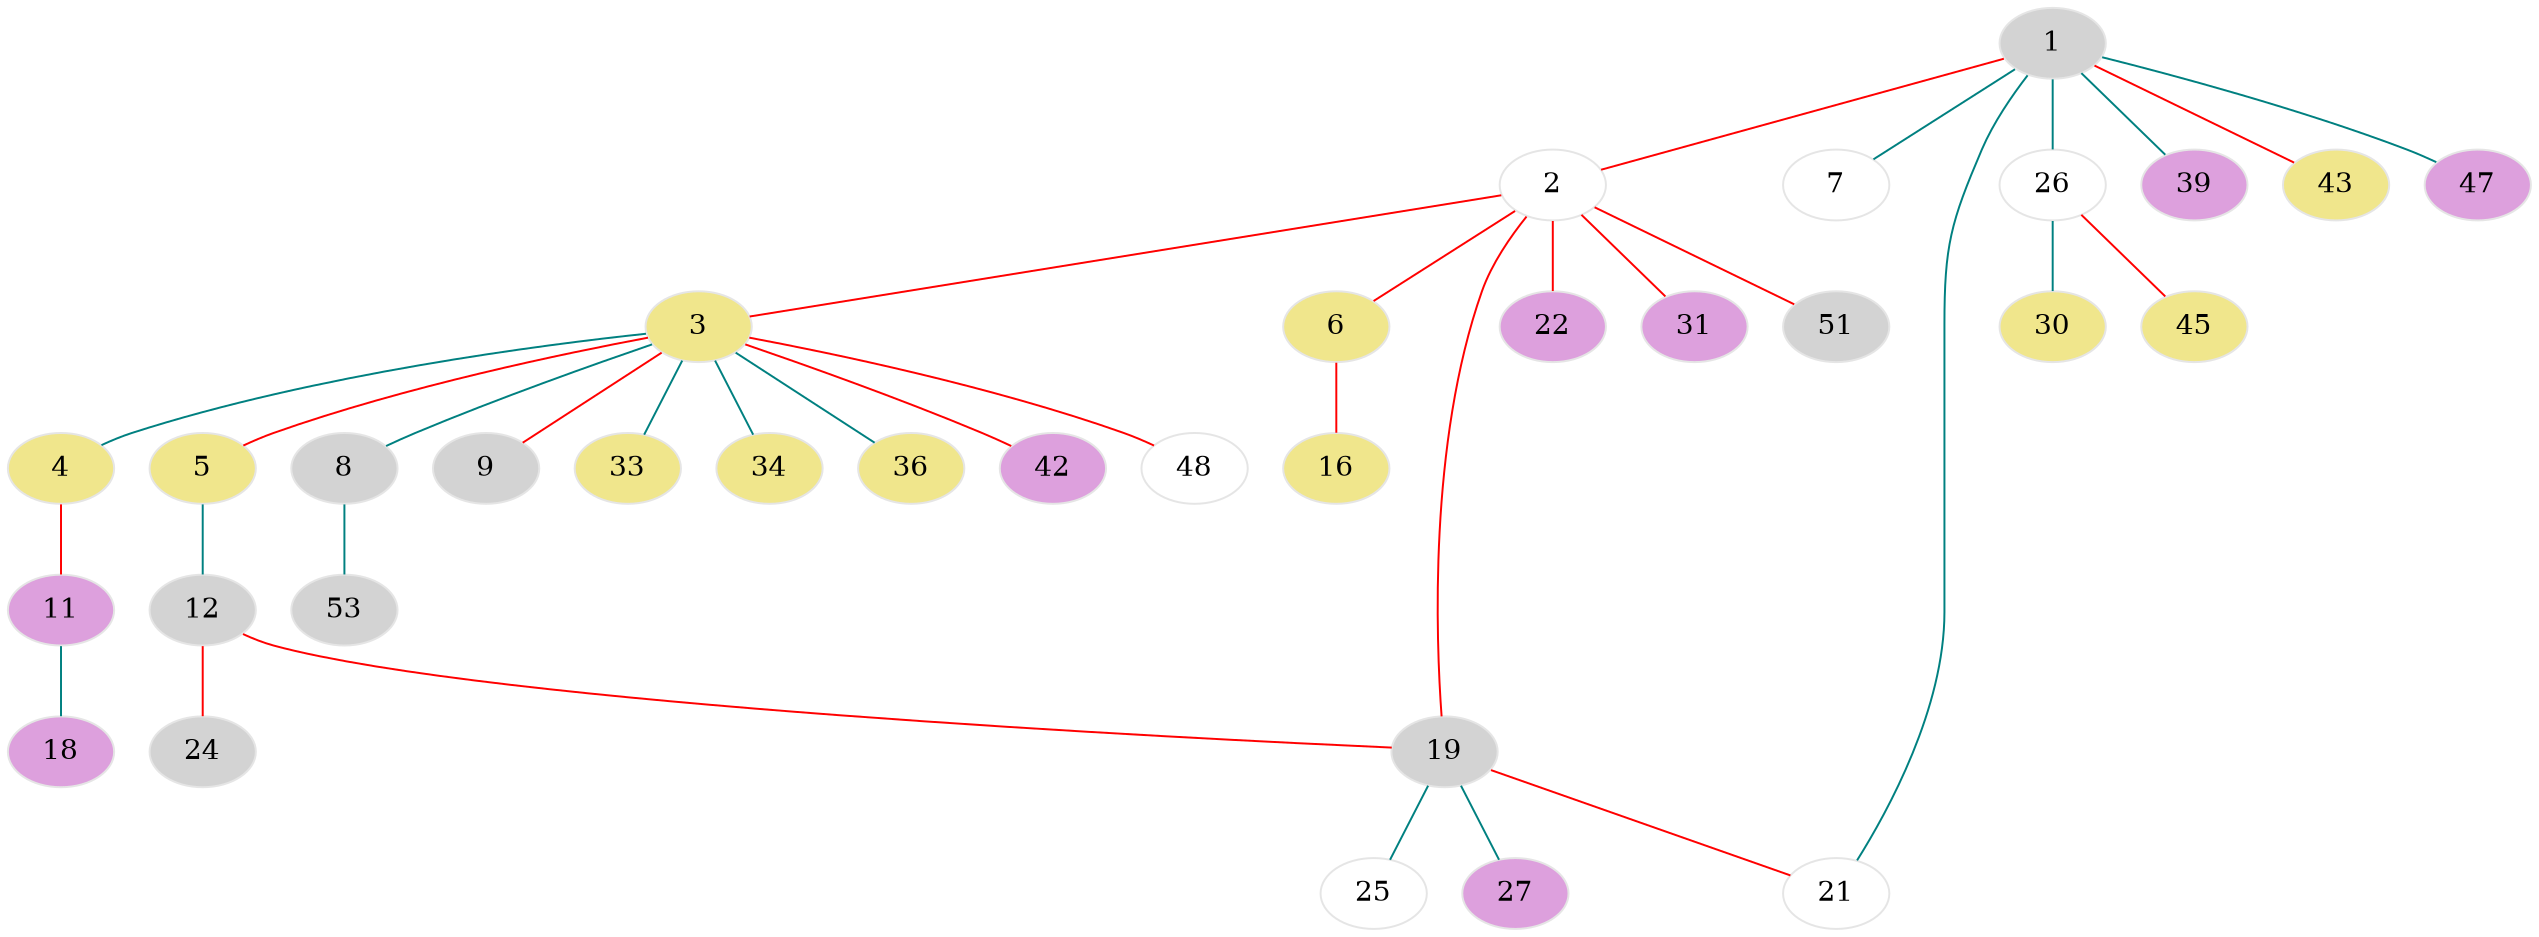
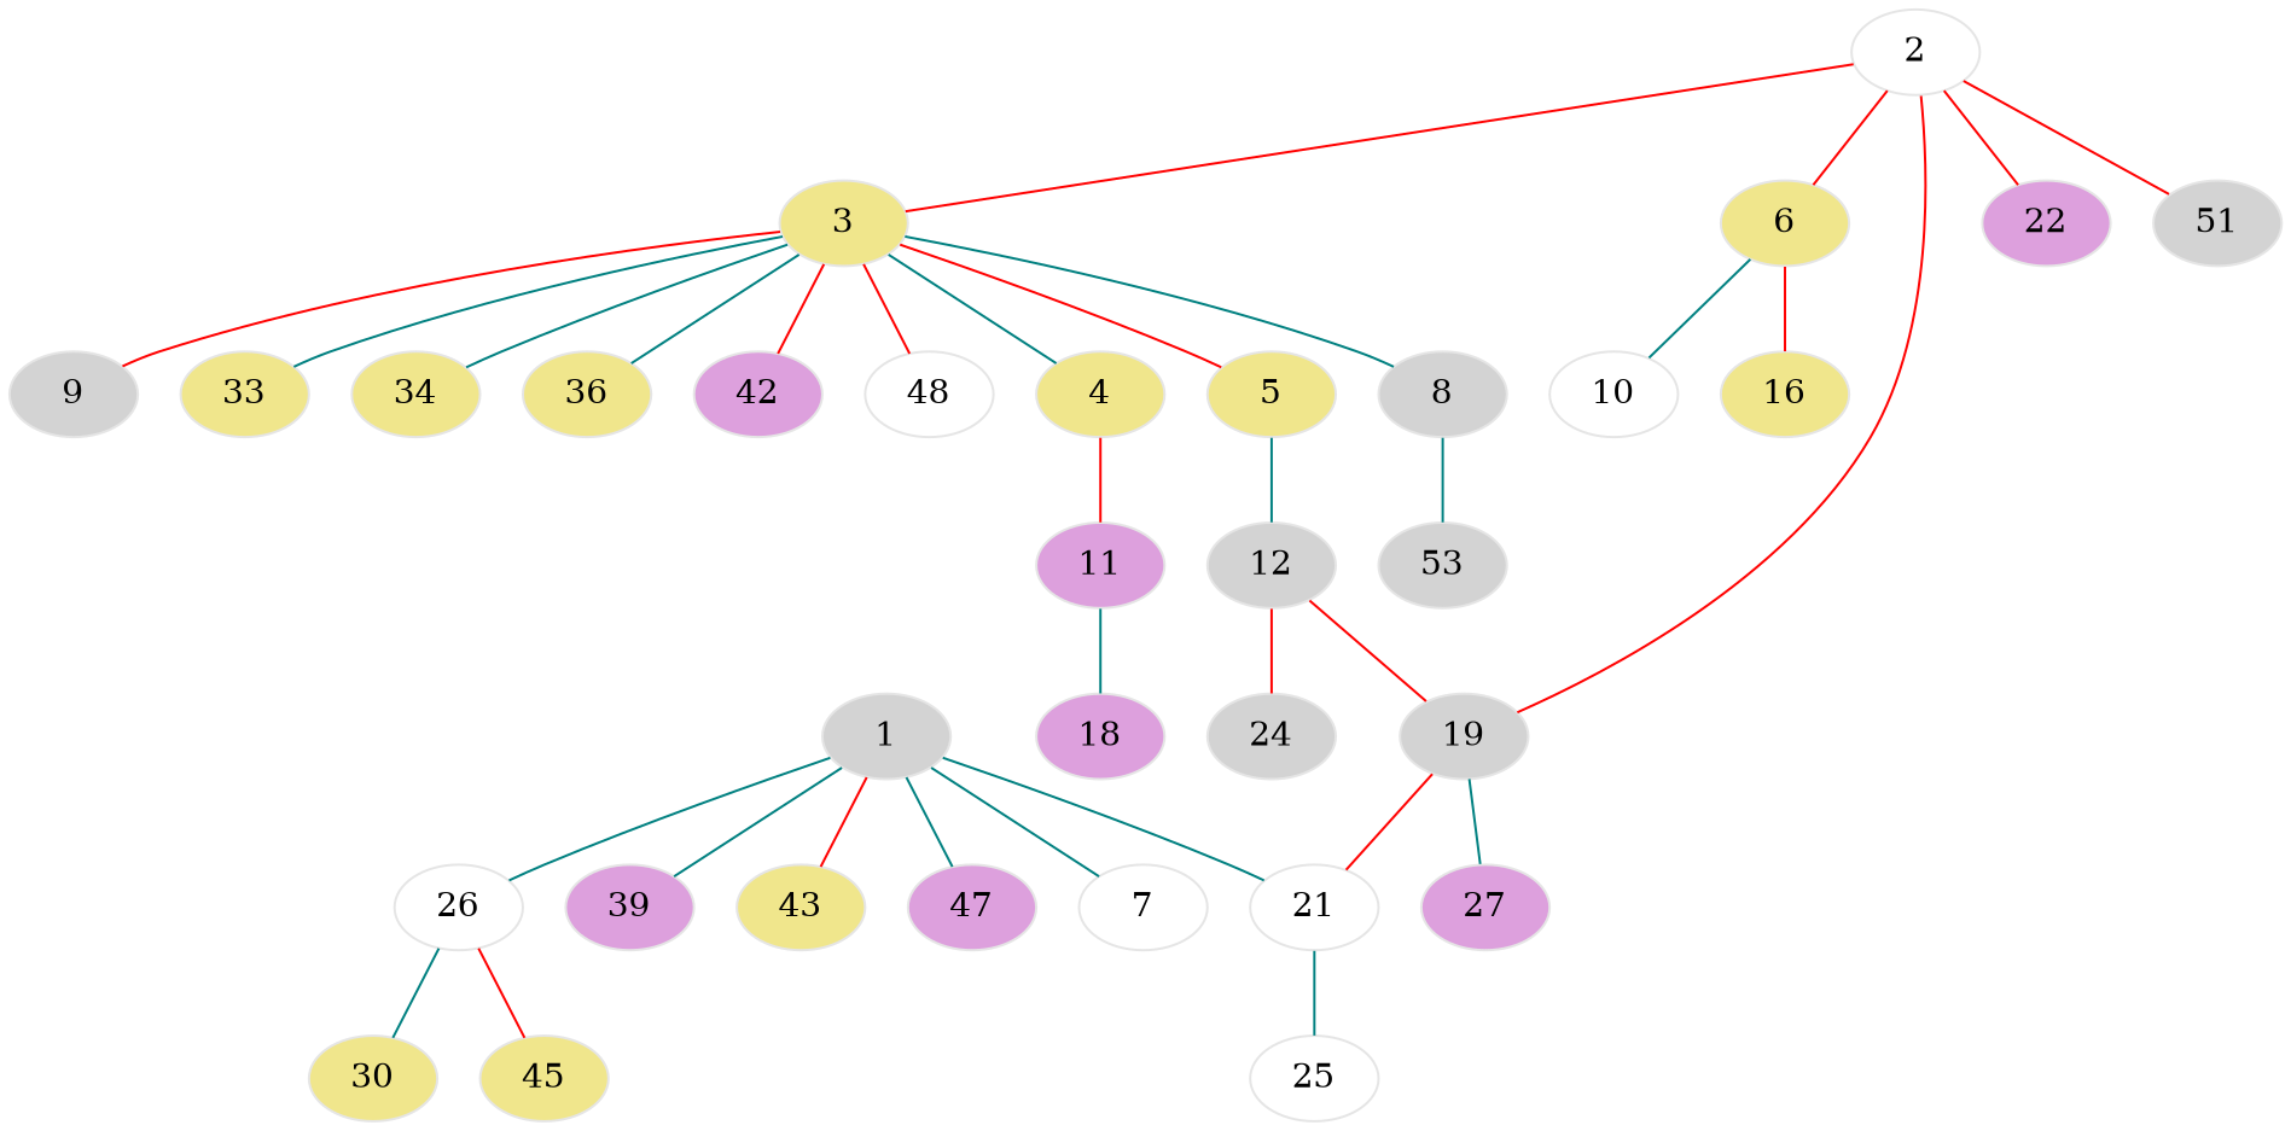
  graph {
    node [color=gray90 fillcolor=khaki style=filled]
    edge [color=red]
    1 [fillcolor=lightgrey super="+17"]
    2 [fillcolor=white super="+15"]
    7 [fillcolor=white]
    21 [fillcolor=white super="+44"]
    26 [fillcolor=white super="+35"]
    39 [fillcolor=plum super="+40"]
    43
    47 [fillcolor=plum super="+49"]
    3 [super="+28"]
    6 [super="+13"]
    19 [fillcolor=lightgrey super="+20"]
    22 [fillcolor=plum]
-   31 [fillcolor=plum]
    51 [fillcolor=lightgrey]
    25 [fillcolor=white super="+38"]
    30 [super="+37"]
    45
    4
    5 [super="+52"]
    8 [fillcolor=lightgrey super="+32"]
    9 [fillcolor=lightgrey super="+41"]
    33
    34
    36 [super="+46"]
    42 [fillcolor=plum super="+50"]
    48 [fillcolor=white]
+   10 [fillcolor=white]
    16
    27 [fillcolor=plum]
    11 [fillcolor=plum super="+14"]
    12 [fillcolor=lightgrey super="+23"]
    53 [fillcolor=lightgrey]
    18 [fillcolor=plum]
    24 [fillcolor=lightgrey super="+29"]
-   1 -- 2
    1 -- 7 [color=teal]
    1 -- 21 [color=teal]
    1 -- 26 [color=teal]
    1 -- 39 [color=teal]
    1 -- 43
    1 -- 47 [color=teal]
    2 -- 3
    2 -- 6
    2 -- 19
    2 -- 22
-   2 -- 31
    2 -- 51
-   19 -- 25 [color=teal]
+   21 -- 25 [color=teal]
    26 -- 30 [color=teal]
    26 -- 45
    3 -- 4 [color=teal]
    3 -- 5
    3 -- 8 [color=teal]
    3 -- 9
    3 -- 33 [color=teal]
    3 -- 34 [color=teal]
    3 -- 36 [color=teal]
    3 -- 42
    3 -- 48
+   6 -- 10 [color=teal]
    6 -- 16
    19 -- 21
    19 -- 27 [color=teal]
    4 -- 11
    5 -- 12 [color=teal]
    8 -- 53 [color=teal]
    11 -- 18 [color=teal]
    12 -- 19
    12 -- 24
  }
